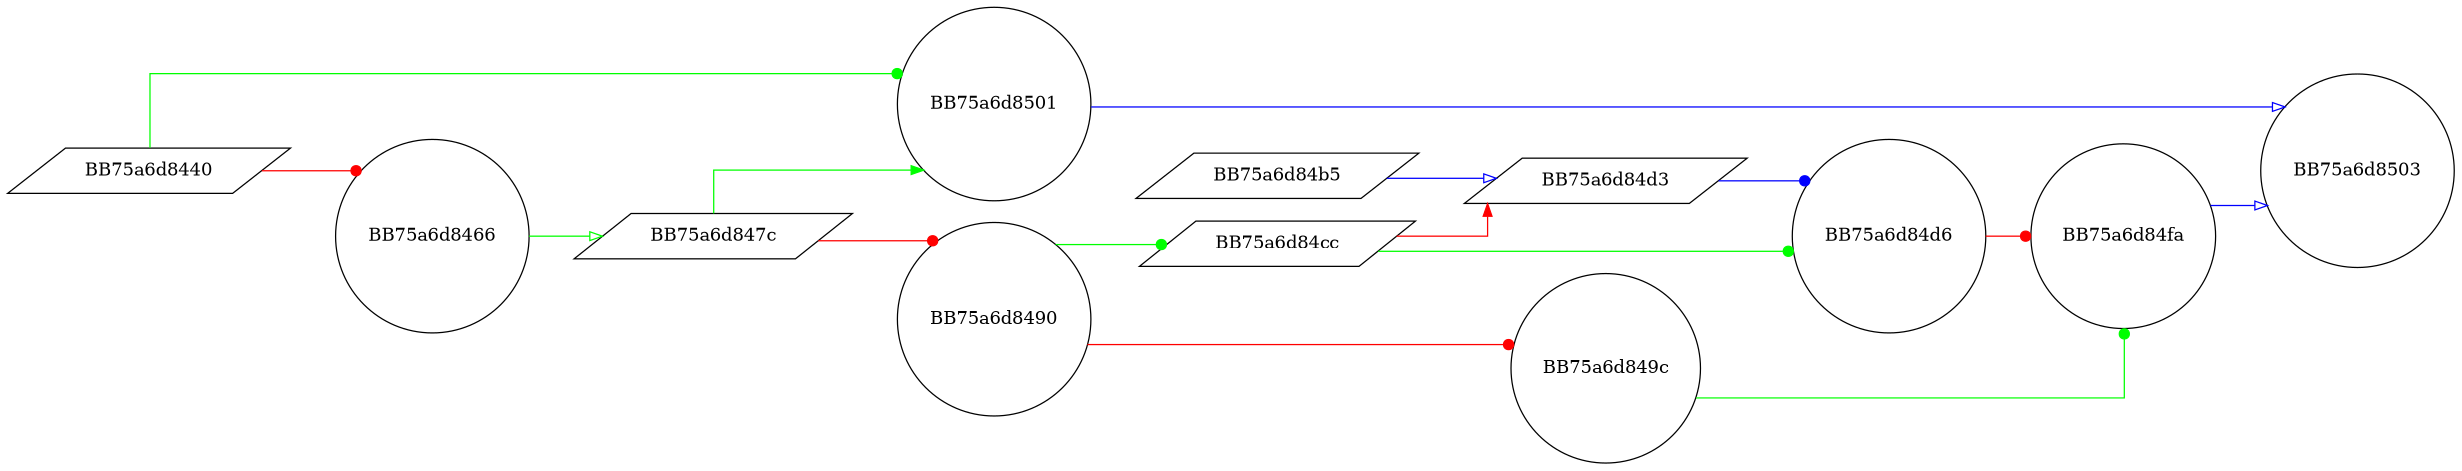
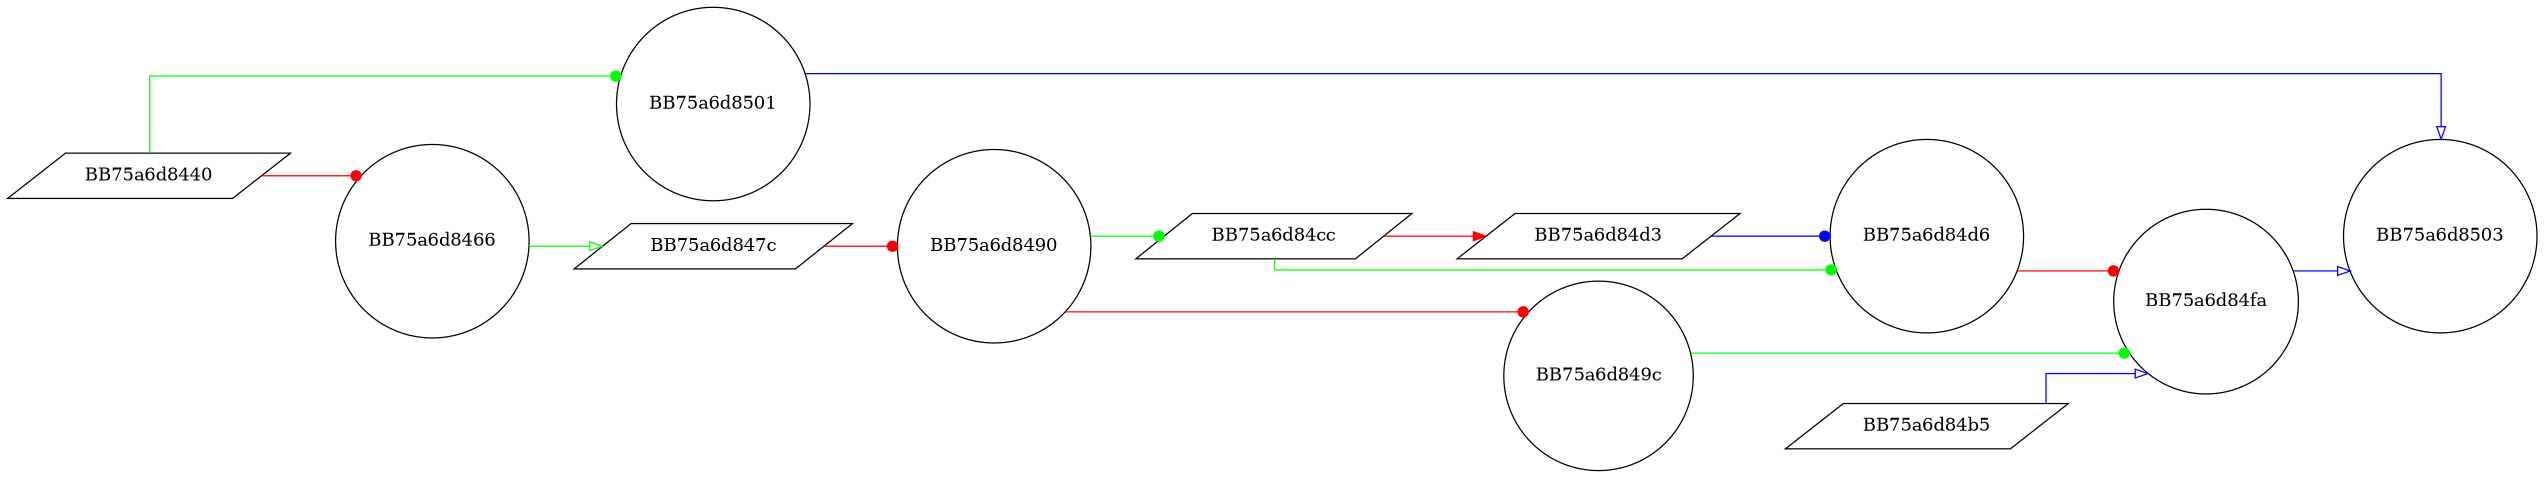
  digraph {
    rankdir=LR
    splines=ortho
    node [shape=circle]
    edge [arrowhead=dot color=green]
    BB75a6d8501
    BB75a6d8440 [shape=parallelogram]
    BB75a6d8466
    BB75a6d8503
    BB75a6d847c [shape=parallelogram]
    BB75a6d8490
    BB75a6d84cc [shape=parallelogram]
    BB75a6d849c
    BB75a6d84d6
    BB75a6d84d3 [shape=parallelogram]
    BB75a6d84fa
    BB75a6d84b5 [shape=parallelogram]
    BB75a6d8501 -> BB75a6d8503 [arrowhead=onormal color=blue]
    BB75a6d8440 -> BB75a6d8501
    BB75a6d8440 -> BB75a6d8466 [color=red]
    BB75a6d8466 -> BB75a6d847c [arrowhead=onormal]
-   BB75a6d847c -> BB75a6d8501 [arrowhead=normal]
    BB75a6d847c -> BB75a6d8490 [color=red]
    BB75a6d8490 -> BB75a6d84cc
    BB75a6d8490 -> BB75a6d849c [color=red]
    BB75a6d84cc -> BB75a6d84d6
    BB75a6d84cc -> BB75a6d84d3 [arrowhead=normal color=red]
    BB75a6d849c -> BB75a6d84fa
    BB75a6d84d6 -> BB75a6d84fa [color=red]
    BB75a6d84d3 -> BB75a6d84d6 [color=blue]
    BB75a6d84fa -> BB75a6d8503 [arrowhead=onormal color=blue]
-   BB75a6d84b5 -> BB75a6d84d3 [arrowhead=onormal color=blue]
+   BB75a6d84b5 -> BB75a6d84fa [arrowhead=onormal color=blue]
  }
